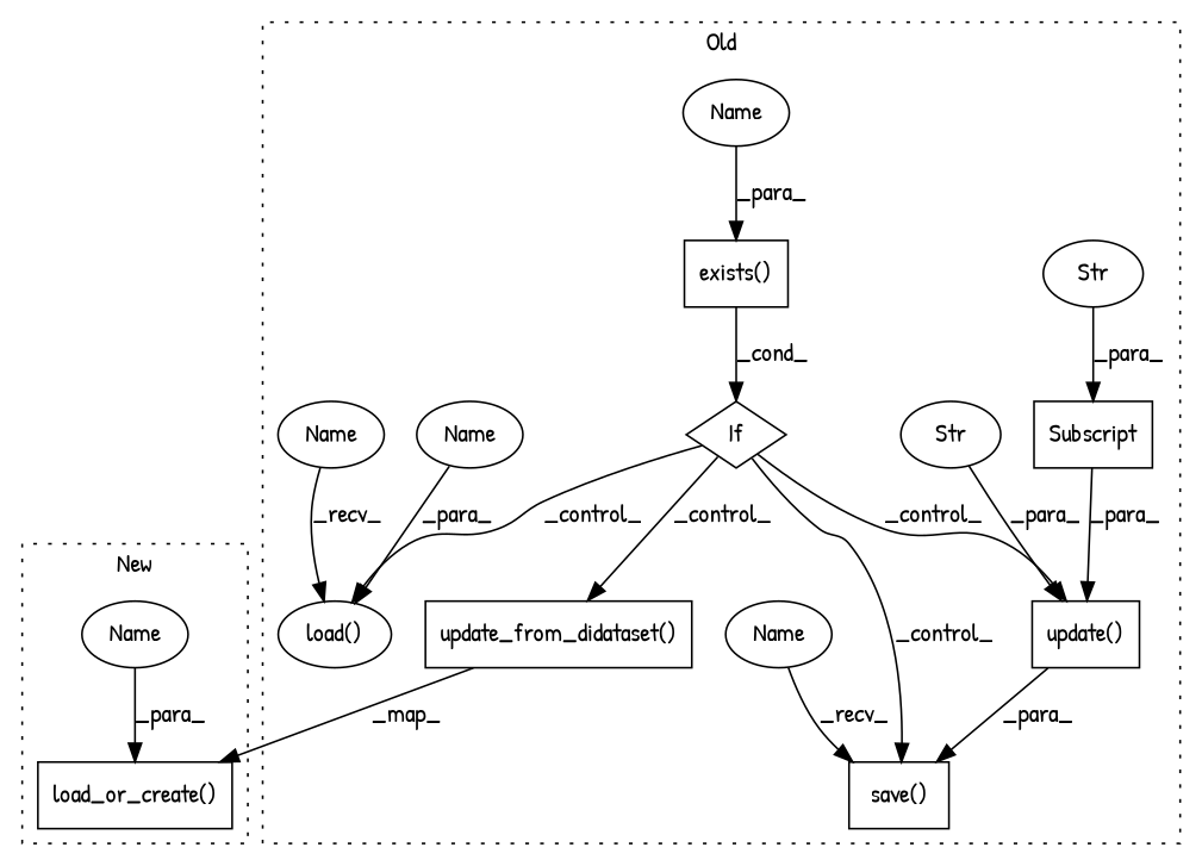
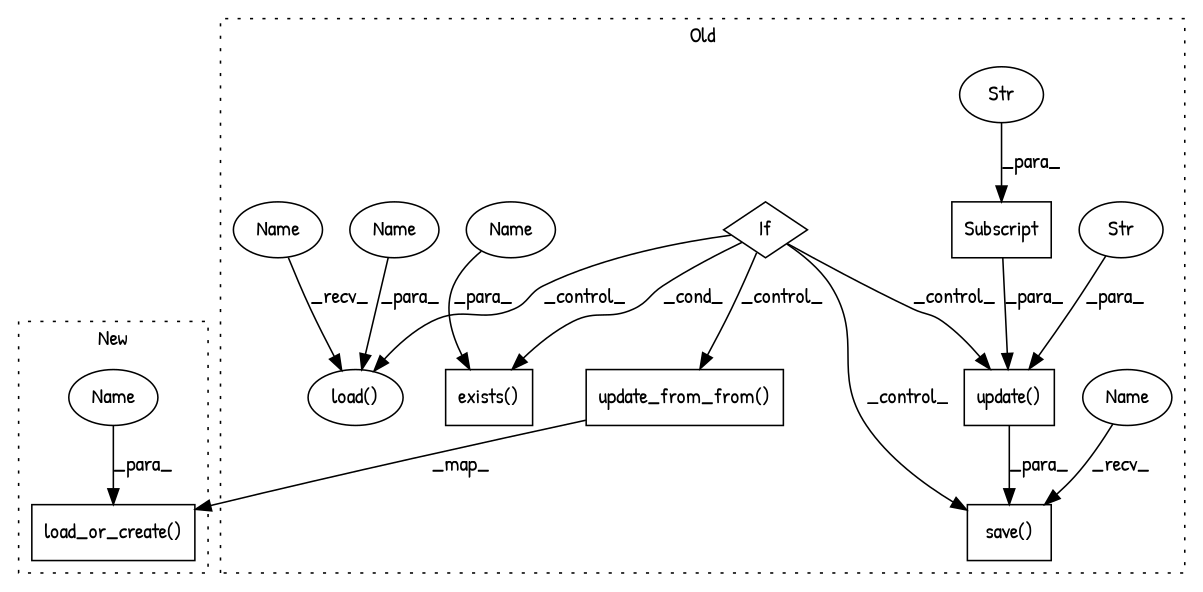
  digraph {
    fontname="Patrick Hand"
    node [a=75 fontname="Patrick Hand" l=13 s=5739 shape=ellipse]
    edge [fontname="Patrick Hand"]
-   n1 [l="36,22" label="update_from_didataset()" s="5902,5948" shape=box]
+   n1 [l="36,22" label="update_from_from()" s="5902,5948" shape=box]
    n2 [a=96 l=3 label=If s=5721 shape=diamond]
    n3 [l="19,1" label="load()" s="5768,5805"]
    n4 [l="15,1" label="exists()" s="5724,5757" shape=box]
    n5 [l="13,1" label="update()" s="6011,6067" shape=box]
    n6 [a=63 l="22,0" label=Subscript s="6024,0" shape=box]
    n7 [a=66 label=Str s=6032]
    n8 [a=66 l=19 label=Str s=6048]
    n9 [l="32,10" label="save()" s="5979,6068" shape=box]
    n10 [a=87 l=18 label=Name]
    n11 [a=87 l=18 label=Name s=5787]
    n12 [a=87 label=Name s=5979]
    n13 [a=87 label=Name s=5768]
    n14 [l="38,57" label="load_or_create()" s="5701,5751" shape=box]
    n15 [a=87 l=12 label=Name]
    subgraph cluster_1 {
      label=Old
      style=dotted
      n1
      n2
      n3
      n4
      n5
      n6
      n7
      n8
      n9
      n10
      n11
      n12
      n13
    }
    subgraph cluster_2 {
      label=New
      style=dotted
      n14
      n15
    }
    n1 -> n14 [label=_map_]
    n2 -> n1 [label=_control_]
    n2 -> n3 [label=_control_]
    n2 -> n5 [label=_control_]
    n2 -> n9 [label=_control_]
-   n4 -> n2 [label=_cond_]
+   n2 -> n4 [label=_cond_]
    n5 -> n9 [label=_para_]
    n6 -> n5 [label=_para_]
    n7 -> n6 [label=_para_]
    n8 -> n5 [label=_para_]
    n10 -> n4 [label=_para_]
    n11 -> n3 [label=_para_]
    n12 -> n9 [label=_recv_]
    n13 -> n3 [label=_recv_]
    n15 -> n14 [label=_para_]
  }
